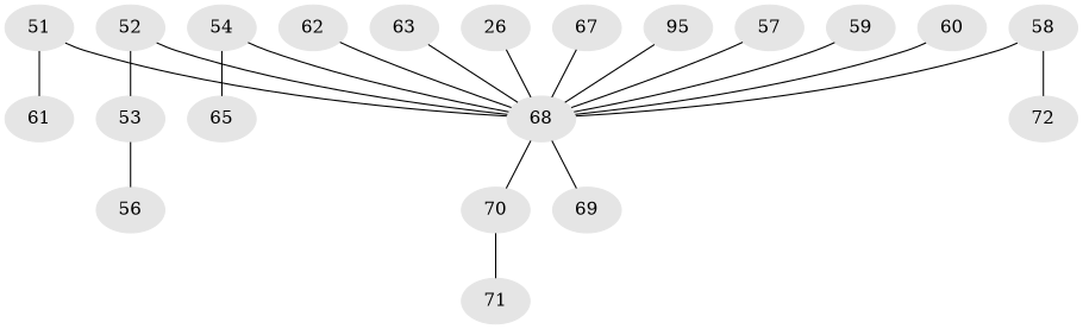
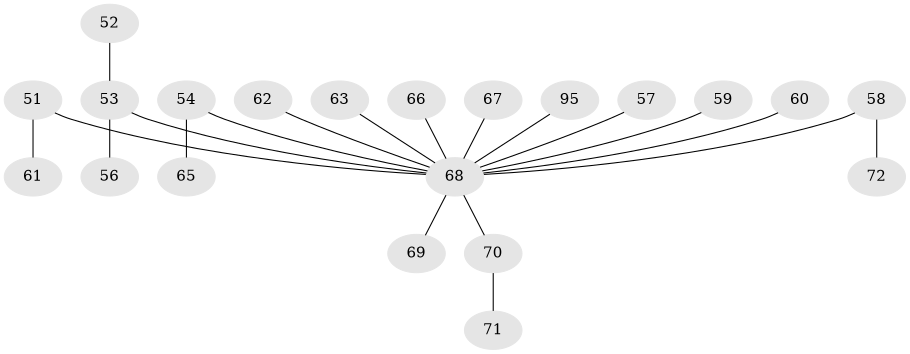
  graph {
    node [color=gray90 style=filled]
    51 [super="+30"]
    61
    68 [super="+43+64+49+50"]
    69
    70
    52
    53
    56
    54
    65
    n11 [label=95]
    57
    58
    72
    59
    60
    62
    63
-   66 [super="+34+46" label=26]
+   66 [super="+34+46"]
    67
    71
    51 -- 61
    51 -- 68
    68 -- 69
    68 -- 70
    70 -- 71
-   52 -- 68
+   53 -- 68
    52 -- 53
    53 -- 56
    54 -- 68
    54 -- 65
    n11 -- 68
    57 -- 68
    58 -- 68
    58 -- 72
    59 -- 68
    60 -- 68
    62 -- 68
    63 -- 68
    66 -- 68
    67 -- 68
  }
